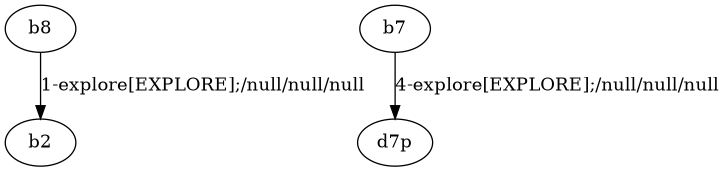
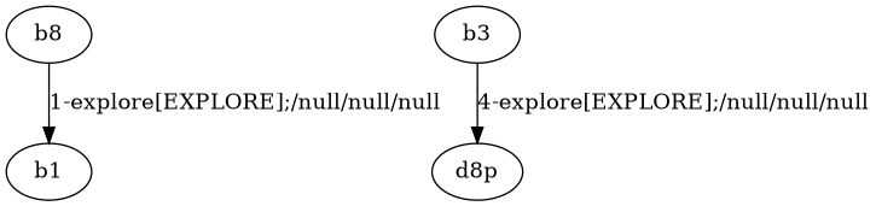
  digraph {
    n1 [label=b8]
-   b1 [label=b2]
-   b3 [label=b7]
-   d7p
+   b1
+   b3
+   d7p [label=d8p]
    n1 -> b1 [label="1-explore[EXPLORE];/null/null/null"]
    b3 -> d7p [label="4-explore[EXPLORE];/null/null/null"]
  }
